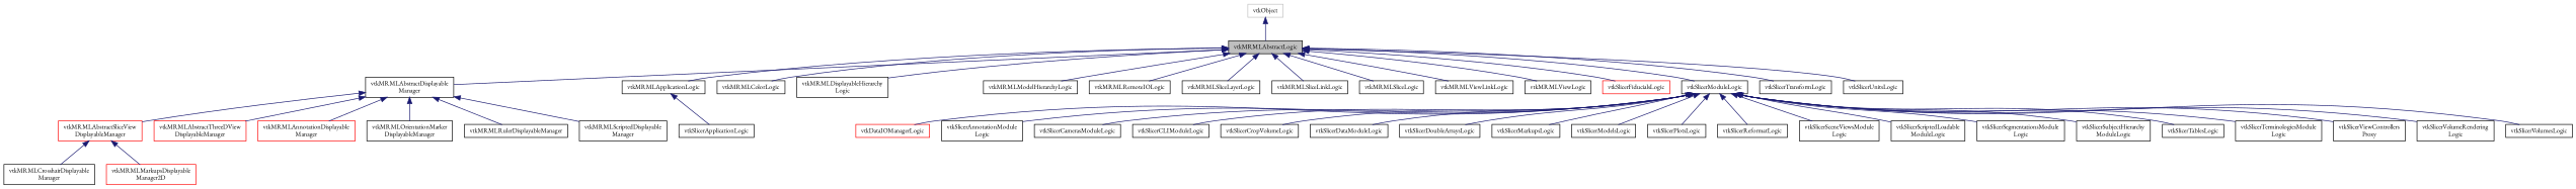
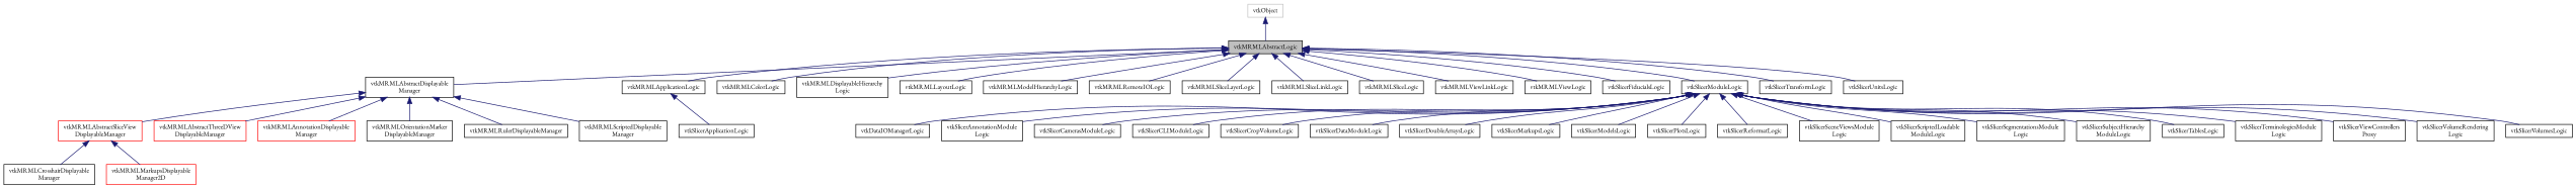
  digraph {
    fontname="EB Garamond"
    rankdir=TB
    node [color=black fontname="EB Garamond" fontsize=10 shape=record]
    edge [color=midnightblue dir=back fontname="EB Garamond" fontsize=10 labelfontname=Helvetica labelfontsize=10 style=solid]
    n1 [fillcolor=grey75 fontcolor=black height=0.2 label=vtkMRMLAbstractLogic style=filled width=0.4]
    n2 [height=0.2 label="vtkMRMLAbstractDisplayable\lManager" width=0.4]
    n3 [height=0.2 label=vtkMRMLApplicationLogic width=0.4]
    n4 [height=0.2 label=vtkMRMLColorLogic width=0.4]
    n5 [height=0.2 label="vtkMRMLDisplayableHierarchy\lLogic" width=0.4]
+   n6 [height=0.2 label=vtkMRMLLayoutLogic width=0.4]
    n7 [height=0.2 label=vtkMRMLModelHierarchyLogic width=0.4]
    n8 [height=0.2 label=vtkMRMLRemoteIOLogic width=0.4]
    n9 [height=0.2 label=vtkMRMLSliceLayerLogic width=0.4]
    n10 [height=0.2 label=vtkMRMLSliceLinkLogic width=0.4]
    n11 [height=0.2 label=vtkMRMLSliceLogic width=0.4]
    n12 [height=0.2 label=vtkMRMLViewLinkLogic width=0.4]
    n13 [height=0.2 label=vtkMRMLViewLogic width=0.4]
-   n14 [color=red height=0.2 label=vtkSlicerFiducialsLogic width=0.4]
+   n14 [height=0.2 label=vtkSlicerFiducialsLogic width=0.4]
    n15 [height=0.2 label=vtkSlicerModuleLogic width=0.4]
    n16 [height=0.2 label=vtkSlicerTransformLogic width=0.4]
    n17 [height=0.2 label=vtkSlicerUnitsLogic width=0.4]
    n18 [color=red height=0.2 label="vtkMRMLAbstractSliceView\lDisplayableManager" width=0.4]
    n19 [color=red height=0.2 label="vtkMRMLAbstractThreeDView\lDisplayableManager" width=0.4]
    n20 [color=red height=0.2 label="vtkMRMLAnnotationDisplayable\lManager" width=0.4]
    n21 [height=0.2 label="vtkMRMLOrientationMarker\lDisplayableManager" width=0.4]
    n22 [height=0.2 label=vtkMRMLRulerDisplayableManager width=0.4]
    n23 [height=0.2 label="vtkMRMLScriptedDisplayable\lManager" width=0.4]
    n24 [height=0.2 label=vtkSlicerApplicationLogic width=0.4]
-   n25 [color=red height=0.2 label=vtkDataIOManagerLogic width=0.4]
+   n25 [height=0.2 label=vtkDataIOManagerLogic width=0.4]
    n26 [height=0.2 label="vtkSlicerAnnotationModule\lLogic" width=0.4]
    n27 [height=0.2 label=vtkSlicerCamerasModuleLogic width=0.4]
    n28 [height=0.2 label=vtkSlicerCLIModuleLogic width=0.4]
    n29 [height=0.2 label=vtkSlicerCropVolumeLogic width=0.4]
    n30 [height=0.2 label=vtkSlicerDataModuleLogic width=0.4]
    n31 [height=0.2 label=vtkSlicerDoubleArraysLogic width=0.4]
    n32 [height=0.2 label=vtkSlicerMarkupsLogic width=0.4]
    n33 [height=0.2 label=vtkSlicerModelsLogic width=0.4]
    n34 [height=0.2 label=vtkSlicerPlotsLogic width=0.4]
    n35 [height=0.2 label=vtkSlicerReformatLogic width=0.4]
    n36 [height=0.2 label="vtkSlicerSceneViewsModule\lLogic" width=0.4]
    n37 [height=0.2 label="vtkSlicerScriptedLoadable\lModuleLogic" width=0.4]
    n38 [height=0.2 label="vtkSlicerSegmentationsModule\lLogic" width=0.4]
    n39 [height=0.2 label="vtkSlicerSubjectHierarchy\lModuleLogic" width=0.4]
    n40 [height=0.2 label=vtkSlicerTablesLogic width=0.4]
    n41 [height=0.2 label="vtkSlicerTerminologiesModule\lLogic" width=0.4]
    n42 [height=0.2 label="vtkSlicerViewControllers\lProxy" width=0.4]
    n43 [height=0.2 label="vtkSlicerVolumeRendering\lLogic" width=0.4]
    n44 [height=0.2 label=vtkSlicerVolumesLogic width=0.4]
    n45 [color=grey75 height=0.2 label=vtkObject width=0.4]
    n46 [height=0.2 label="vtkMRMLCrosshairDisplayable\lManager" width=0.4]
    n47 [color=red height=0.2 label="vtkMRMLMarkupsDisplayable\lManager2D" width=0.4]
    n1 -> n2
    n1 -> n3
    n1 -> n4
    n1 -> n5
+   n1 -> n6
    n1 -> n7
    n1 -> n8
    n1 -> n9
    n1 -> n10
    n1 -> n11
    n1 -> n12
    n1 -> n13
    n1 -> n14
    n1 -> n15
    n1 -> n16
    n1 -> n17
    n2 -> n18
    n2 -> n19
    n2 -> n20
    n2 -> n21
    n2 -> n22
    n2 -> n23
    n3 -> n24
    n15 -> n25
    n15 -> n26
    n15 -> n27
    n15 -> n28
    n15 -> n29
    n15 -> n30
    n15 -> n31
    n15 -> n32
    n15 -> n33
    n15 -> n34
    n15 -> n35
    n15 -> n36
    n15 -> n37
    n15 -> n38
    n15 -> n39
    n15 -> n40
    n15 -> n41
    n15 -> n42
    n15 -> n43
    n15 -> n44
    n18 -> n46
    n18 -> n47
    n45 -> n1
  }
